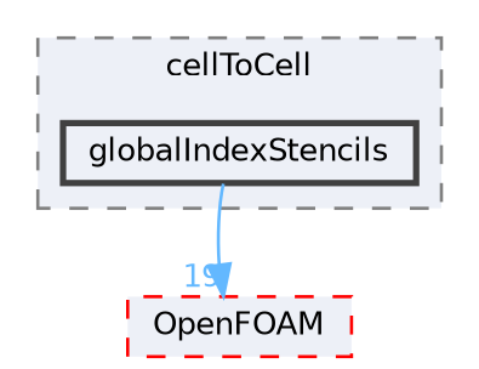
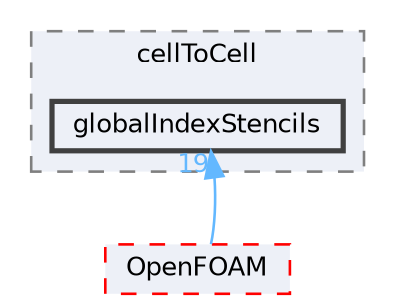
  digraph {
    compound=true
    node [fillcolor="#edf0f7" fontname=Helvetica fontsize=10 shape=box]
    n1 [color=grey25 height=0.2 label=globalIndexStencils style="filled,bold" width=0.4]
    n2 [color=red height=0.2 label=OpenFOAM style="filled,dashed" width=0.4]
    subgraph cluster_1 {
      bgcolor="#edf0f7"
      fontname=Helvetica
      fontsize=10
      label=cellToCell
      pencolor=grey50
      style="filled,dashed"
      n1
    }
-   n1 -> n2 [color=steelblue1 fontcolor=steelblue1 fontname=Helvetica fontsize=10 headlabel=19 labeldistance=1.5 labelfontname=Helvetica labelfontsize=10]
+   n2 -> n1 [color=steelblue1 fontcolor=steelblue1 fontname=Helvetica fontsize=10 headlabel=19 labeldistance=1.5 labelfontname=Helvetica labelfontsize=10]
  }
